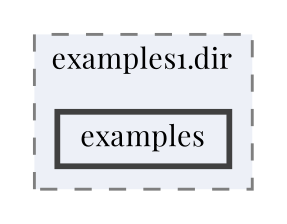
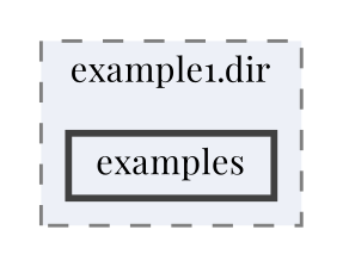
  digraph {
    compound=true
    fontname="Playfair Display"
    n1 [color=grey25 fillcolor="#edf0f7" fontname="Playfair Display" fontsize=10 height=0.2 label=examples shape=box style="filled,bold" width=0.4]
    subgraph cluster_1 {
      bgcolor="#edf0f7"
      fontsize=10
-     label="examples1.dir"
+     label="example1.dir"
      pencolor=grey50
      style="filled,dashed"
      n1
    }
  }
